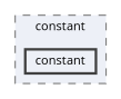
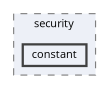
  digraph {
    compound=true
    fontname="Open Sans"
    n1 [color=grey25 fillcolor="#edf0f7" fontname="Open Sans" fontsize=10 height=0.2 label=constant shape=box style="filled,bold" width=0.4]
    subgraph cluster_1 {
      bgcolor="#edf0f7"
      fontsize=10
-     label=constant
+     label=security
      pencolor=grey50
      style="filled,dashed"
      n1
    }
  }
